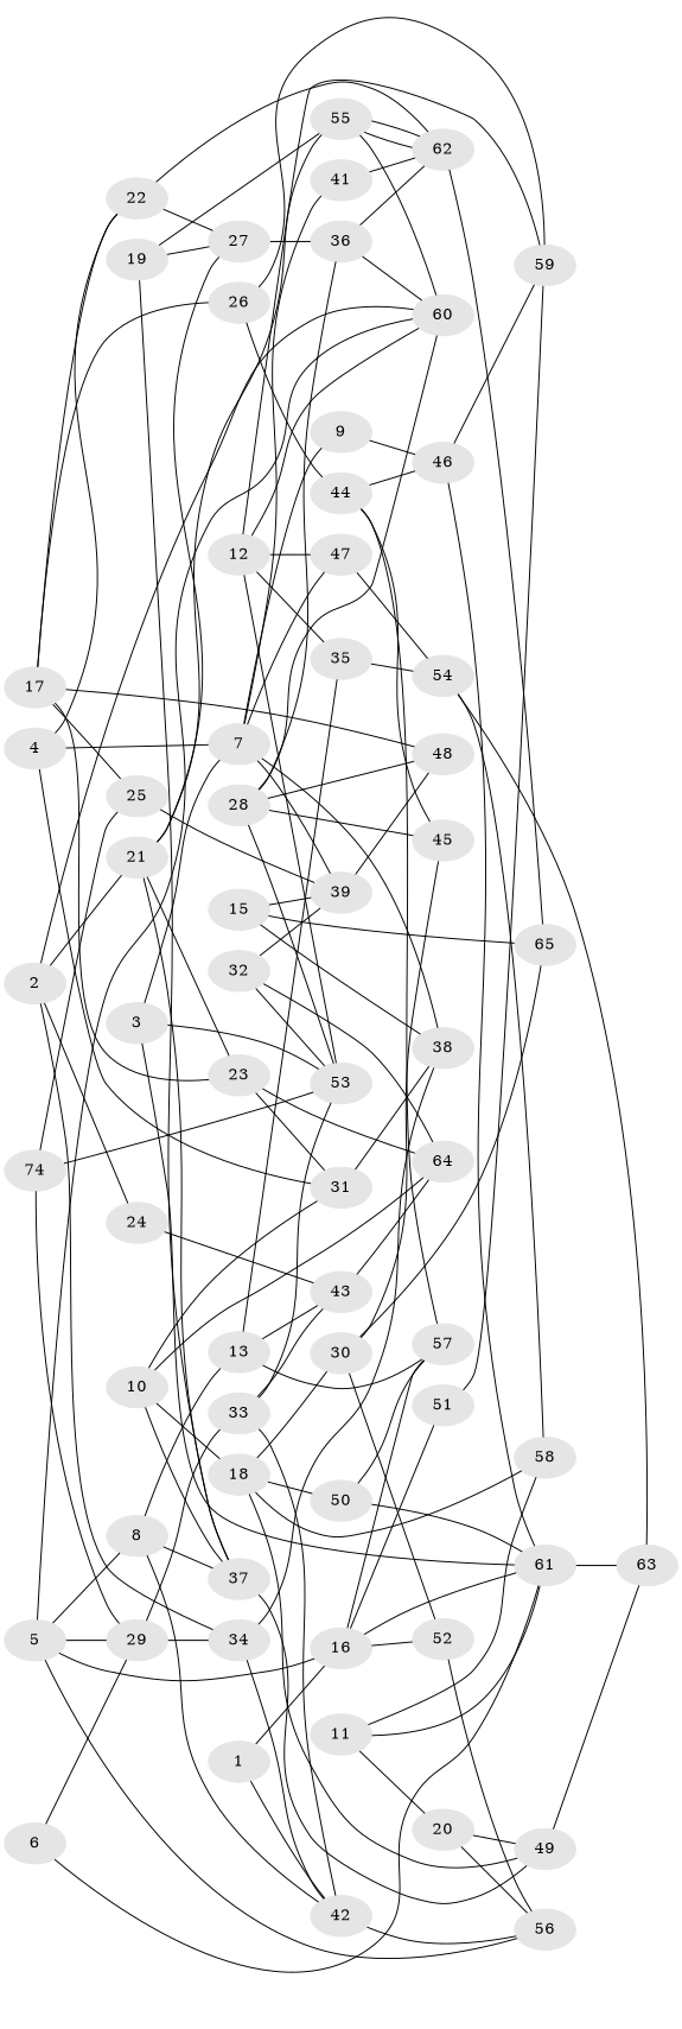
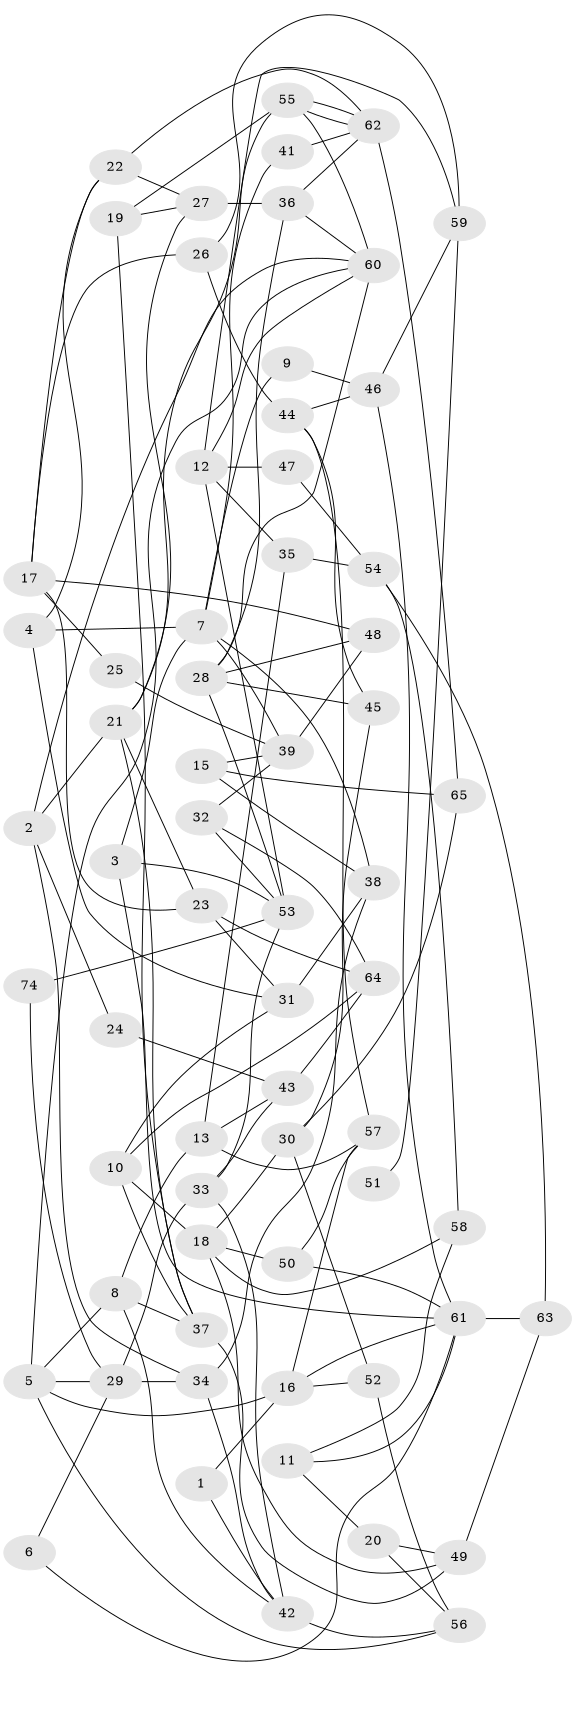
  graph {
    rankdir=LR
    node [color=gray90 style=filled]
    1
    16
    42
    61
    57
    51
    52
    56
    2
    21
    24
    34
    60
    37
    23
    27
    55
    43
    38
    3
    7
    53
    47
    9
    39
    41
    63
    4
    22
    31
    62
    29
    33
    5
    8
    13
    6
    54
    46
    48
    35
    49
    59
    10
    18
    64
    58
    30
    50
    11
    20
    12
    n53 [label=74]
    25
    15
    65
    17
    26
    44
    45
    19
    36
    28
    32
    1 -- 16
    1 -- 42
    16 -- 61
    16 -- 57
-   16 -- 51
    16 -- 52
    42 -- 56
    61 -- 63
    51 -- 59
    52 -- 56
    2 -- 21
    2 -- 24
    2 -- 34
    2 -- 60
    21 -- 37
    21 -- 23
    21 -- 27
    21 -- 55
    24 -- 43
    34 -- 42
    34 -- 38
    37 -- 49
    23 -- 31
    23 -- 64
    27 -- 36
    55 -- 60
    55 -- 62
    55 -- 62
    43 -- 64
    3 -- 61
    3 -- 7
    3 -- 53
    7 -- 38
-   7 -- 47
    7 -- 9
    7 -- 39
    7 -- 41
    47 -- 54
    9 -- 46
    39 -- 48
    41 -- 62
    4 -- 7
    4 -- 22
    4 -- 31
    22 -- 27
    22 -- 62
    31 -- 38
    62 -- 65
    29 -- 34
    29 -- 33
    33 -- 42
    33 -- 43
    33 -- 53
    5 -- 16
    5 -- 56
    5 -- 60
    5 -- 29
    5 -- 8
    8 -- 42
    8 -- 37
    8 -- 13
    13 -- 57
    13 -- 43
    13 -- 35
    6 -- 61
    6 -- 29
    54 -- 63
    54 -- 58
    46 -- 61
    46 -- 59
    35 -- 54
    49 -- 63
    10 -- 37
    10 -- 31
    10 -- 18
    10 -- 64
    18 -- 49
    18 -- 58
    18 -- 30
    18 -- 50
    30 -- 52
    30 -- 65
    30 -- 45
    50 -- 61
    50 -- 57
    11 -- 61
    11 -- 58
    11 -- 20
    20 -- 56
    20 -- 49
    12 -- 60
    12 -- 53
    12 -- 47
    12 -- 35
    12 -- 59
    n53 -- 53
    n53 -- 29
-   n53 -- 25
    25 -- 39
    15 -- 38
    15 -- 39
    15 -- 65
    17 -- 23
    17 -- 22
    17 -- 48
    17 -- 25
    17 -- 26
    26 -- 59
    26 -- 44
    44 -- 57
    44 -- 46
    44 -- 45
    19 -- 37
    19 -- 27
    19 -- 55
    36 -- 60
    36 -- 62
    28 -- 60
    28 -- 53
    28 -- 48
    28 -- 45
    28 -- 36
    32 -- 53
    32 -- 39
    32 -- 64
  }
